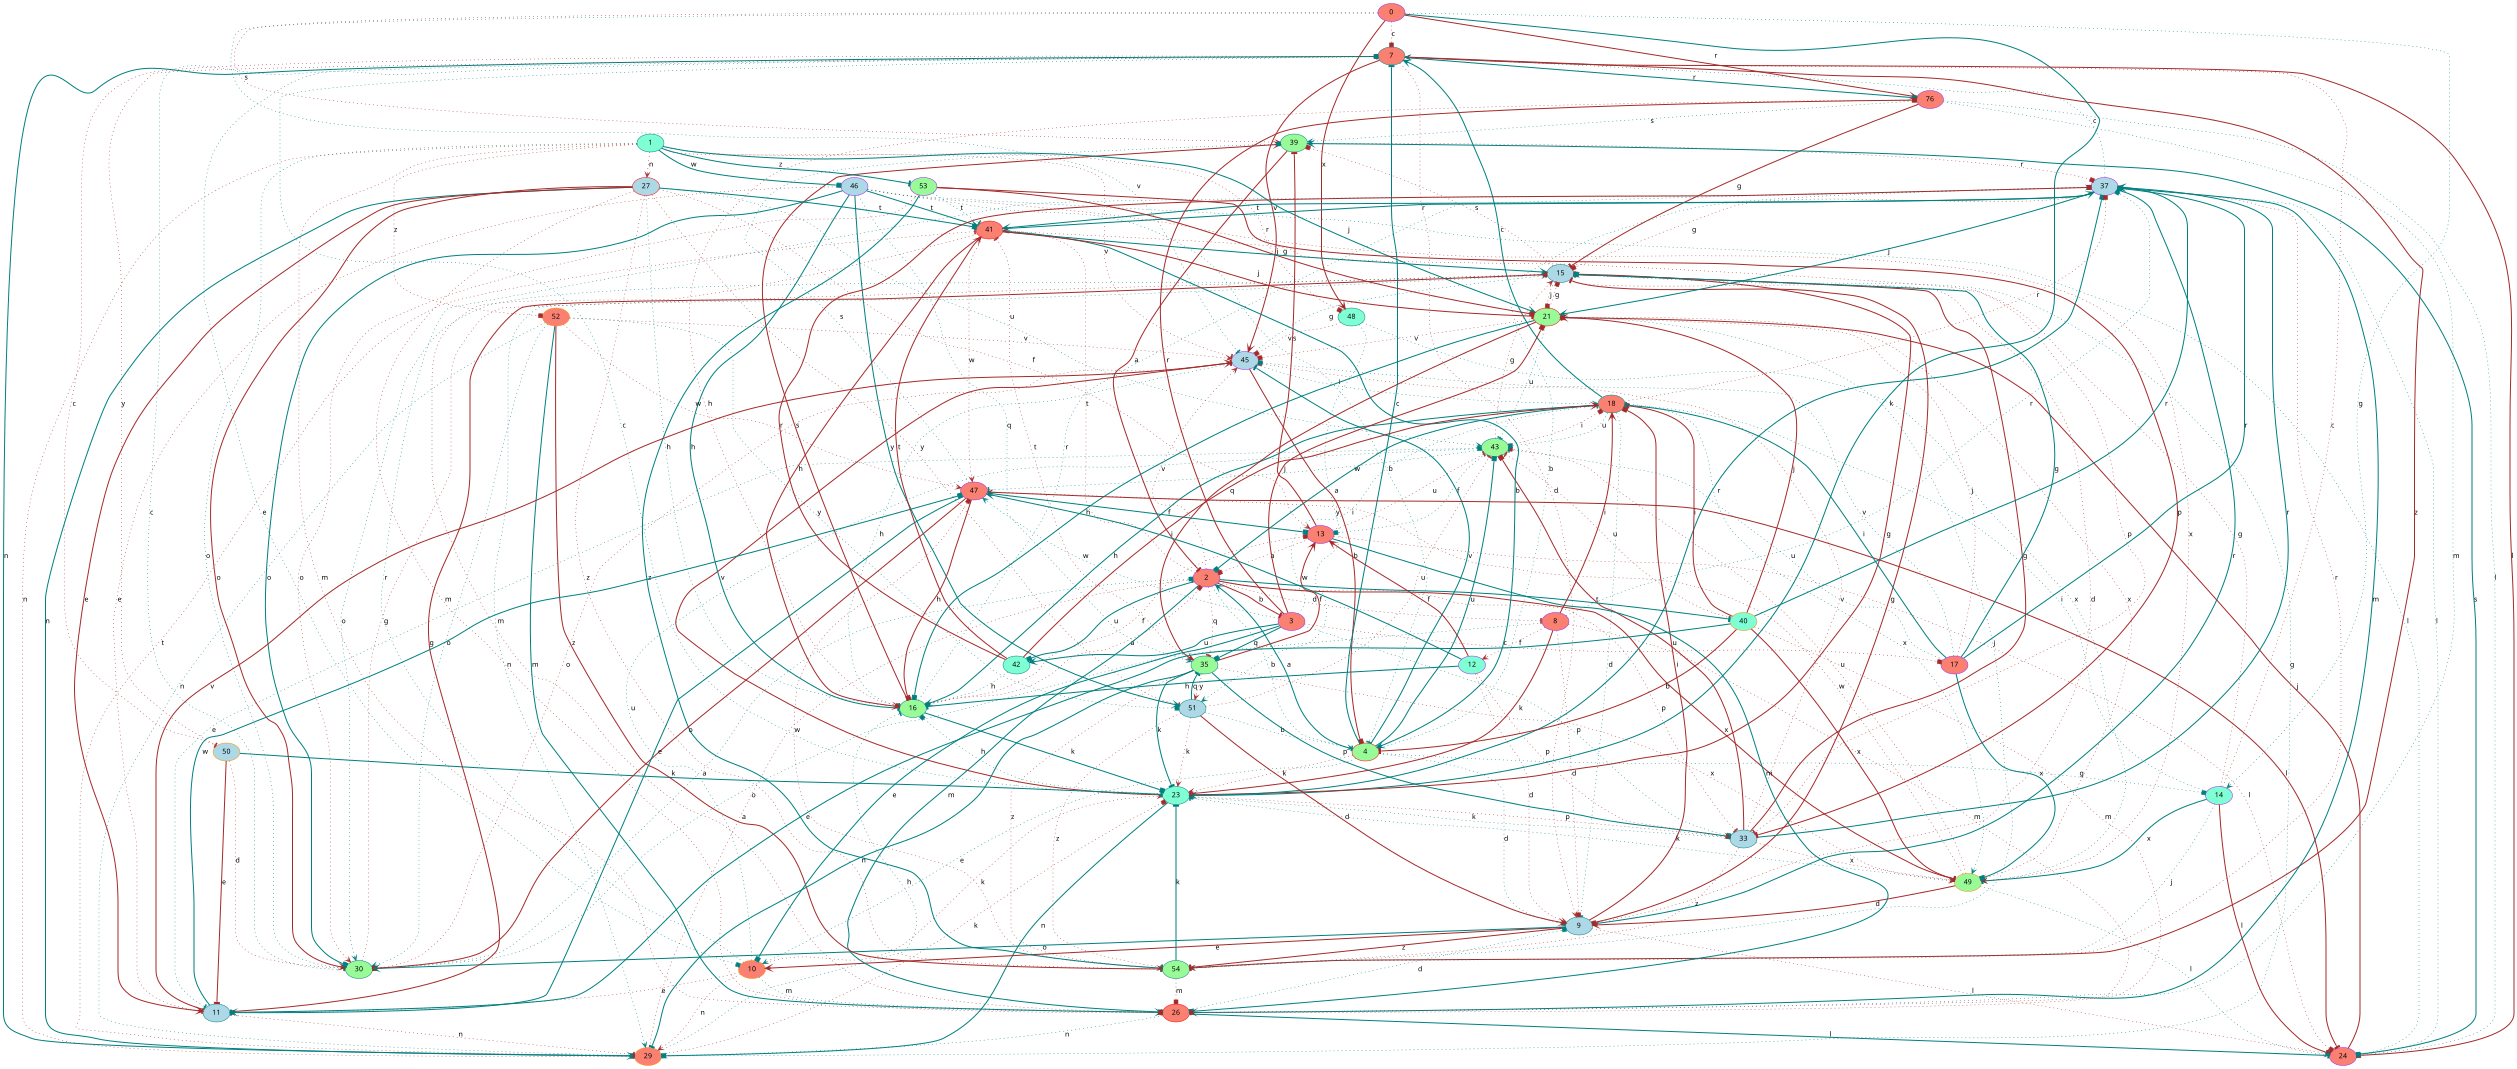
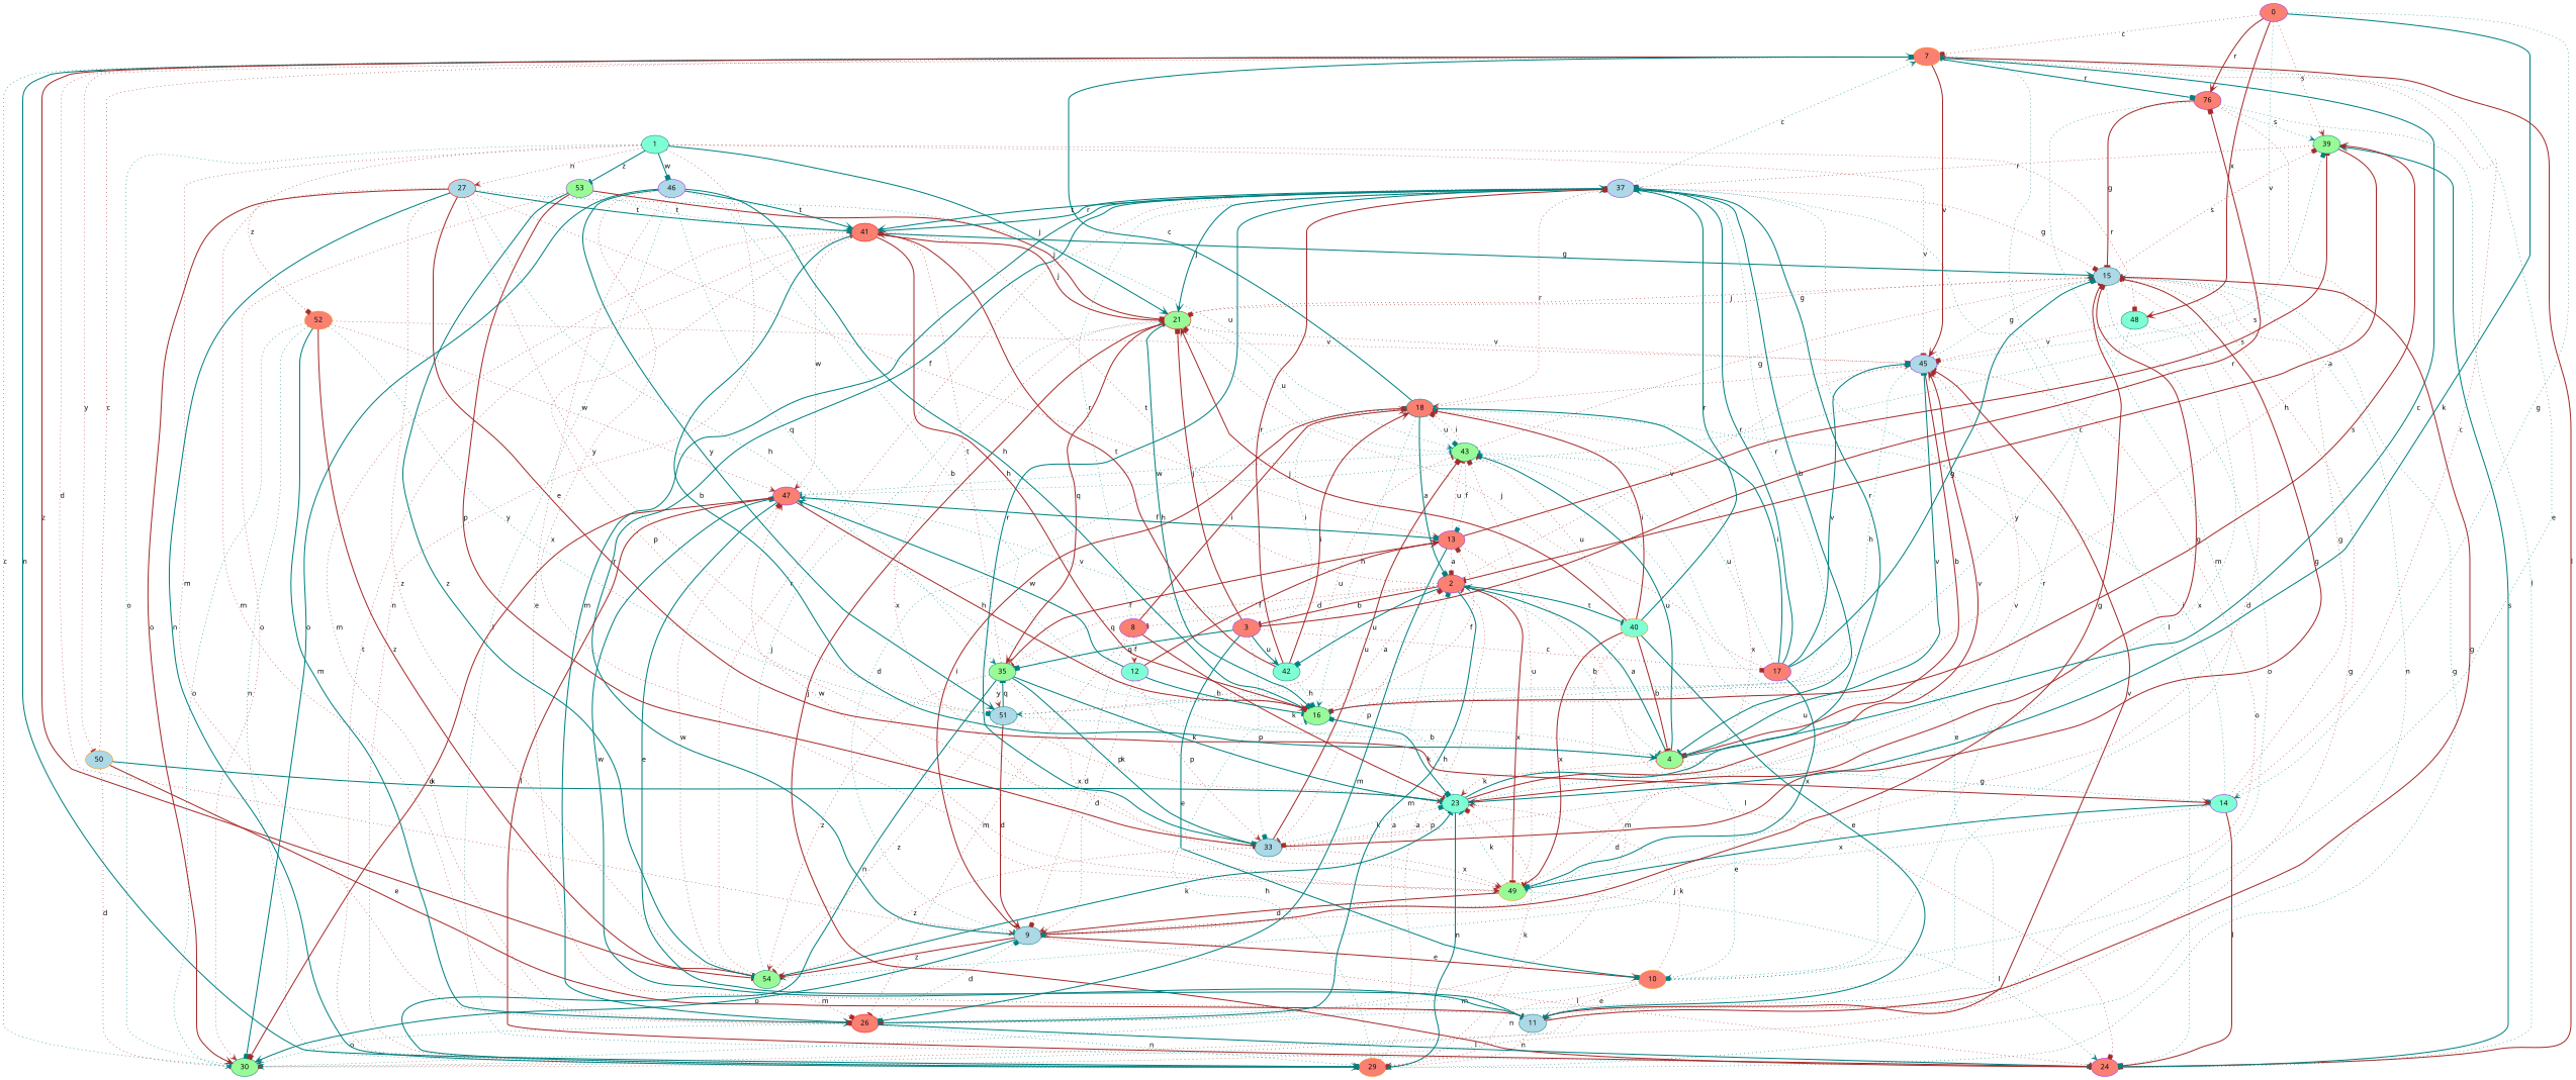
  strict digraph {
    fontname="Noto Sans"
    node [color=teal fillcolor=salmon fontname="Noto Sans" style=filled]
    edge [arrowhead=box color=brown fontname="Noto Sans" style=dotted]
    0 [color=purple]
-   7
+   7 [color=darkorange]
    14 [color=purple fillcolor=aquamarine]
    23 [fillcolor=aquamarine]
    n5 [color=purple label=76]
    39 [fillcolor=palegreen]
    45 [color=purple fillcolor=lightblue]
    48 [fillcolor=aquamarine]
    29 [color=darkorange]
    10 [color=darkorange]
    9 [fillcolor=lightblue]
    24 [color=purple]
    50 [color=darkorange fillcolor=lightblue]
    54 [fillcolor=palegreen]
    49 [color=darkorange fillcolor=palegreen]
    18
    15 [fillcolor=lightblue]
    33 [fillcolor=lightblue]
    37 [color=purple fillcolor=lightblue]
    16 [fillcolor=palegreen]
    26 [color=red]
    2 [color=purple]
    30 [fillcolor=palegreen]
    4 [color=red fillcolor=palegreen]
    51 [fillcolor=lightblue]
    1 [fillcolor=aquamarine]
    21 [color=red fillcolor=palegreen]
    27 [color=red fillcolor=lightblue]
    46 [color=purple fillcolor=lightblue]
    52 [color=darkorange]
    53 [color=purple fillcolor=palegreen]
    35 [fillcolor=palegreen]
    43 [fillcolor=palegreen]
    41 [color=red]
    11 [fillcolor=lightblue]
    13 [color=purple]
    47 [color=purple]
    3 [color=purple]
    8 [color=purple]
    40 [color=darkorange fillcolor=aquamarine]
    42 [fillcolor=aquamarine]
    17 [color=purple]
    12 [color=purple fillcolor=aquamarine]
    0 -> 7 [label=c]
    0 -> 14 [arrowhead=vee color=teal label=g]
    0 -> 23 [arrowhead=vee color=teal label=k style=bold]
    0 -> n5 [arrowhead=vee label=r style=bold]
    0 -> 39 [arrowhead=vee label=s]
    0 -> 45 [arrowhead=tee color=teal label=v]
    0 -> 48 [arrowhead=vee label=x style=bold]
    7 -> n5 [color=teal label=r style=bold]
    7 -> 45 [arrowhead=vee label=v style=bold]
    7 -> 29 [color=teal label=n style=bold]
    7 -> 10 [color=teal label=e]
    7 -> 9 [arrowhead=vee label=d]
    7 -> 24 [label=l style=bold]
    7 -> 50 [arrowhead=tee label=y]
    7 -> 54 [arrowhead=tee label=z style=bold]
    14 -> 7 [arrowhead=vee label=c]
    14 -> 24 [label=l style=bold]
    14 -> 54 [arrowhead=vee color=teal label=j]
    14 -> 49 [arrowhead=tee color=teal label=x style=bold]
    14 -> 18 [arrowhead=tee color=teal label=i]
    14 -> 15 [arrowhead=tee label=g]
    23 -> 7 [arrowhead=tee color=teal label=c]
    23 -> 45 [arrowhead=vee label=v style=bold]
    23 -> 29 [color=teal label=n style=bold]
    23 -> 15 [label=g style=bold]
    23 -> 33 [label=p]
    23 -> 37 [color=teal label=r style=bold]
    23 -> 16 [color=teal label=h]
    n5 -> 39 [arrowhead=vee color=teal label=s]
    n5 -> 24 [arrowhead=tee color=teal label=l]
    n5 -> 15 [arrowhead=tee label=g style=bold]
    n5 -> 16 [label=h]
    n5 -> 26 [color=teal label=m]
    39 -> 37 [label=r]
    39 -> 2 [arrowhead=tee label=a style=bold]
-   45 -> 18 [arrowhead=vee color=teal label=i]
+   45 -> 18 [arrowhead=vee label=i]
    45 -> 15 [arrowhead=vee color=teal label=g]
    45 -> 16 [arrowhead=tee color=teal label=h]
    45 -> 30 [label=o]
    45 -> 4 [label=b style=bold]
    48 -> 45 [label=v]
    48 -> 49 [arrowhead=vee color=teal label=x]
    48 -> 51 [arrowhead=vee color=teal label=y]
    29 -> 23 [label=k]
    29 -> 15 [arrowhead=vee color=teal label=g]
    29 -> 16 [arrowhead=tee color=teal label=h]
    29 -> 2 [arrowhead=tee label=a]
    29 -> 41 [arrowhead=tee label=t]
    10 -> 23 [arrowhead=vee label=k]
    10 -> 29 [arrowhead=vee label=n]
    10 -> 37 [color=teal label=r]
    10 -> 26 [arrowhead=tee color=teal label=m]
    10 -> 43 [color=teal label=u]
    10 -> 11 [label=e]
    9 -> 10 [arrowhead=vee label=e style=bold]
    9 -> 24 [arrowhead=tee label=l]
    9 -> 54 [arrowhead=tee label=z style=bold]
    9 -> 18 [label=i style=bold]
    9 -> 15 [arrowhead=tee label=g style=bold]
    9 -> 37 [arrowhead=tee color=teal label=r style=bold]
    9 -> 30 [arrowhead=vee color=teal label=o style=bold]
    24 -> 39 [arrowhead=vee color=teal label=s style=bold]
    24 -> 21 [arrowhead=tee label=j style=bold]
    50 -> 7 [label=c]
    50 -> 23 [arrowhead=tee color=teal label=k style=bold]
    50 -> 30 [arrowhead=tee label=d]
    50 -> 11 [arrowhead=tee label=e style=bold]
    54 -> 23 [arrowhead=tee color=teal label=k style=bold]
    54 -> 37 [label=r]
    54 -> 26 [label=m]
    54 -> 21 [arrowhead=vee color=teal label=j]
    54 -> 47 [label=w]
    49 -> 23 [arrowhead=tee color=teal label=k]
    49 -> 9 [arrowhead=vee label=d style=bold]
    49 -> 24 [arrowhead=vee color=teal label=l]
    49 -> 43 [label=u]
    49 -> 47 [arrowhead=vee label=w]
    18 -> 7 [arrowhead=vee color=teal label=c style=bold]
    18 -> 9 [arrowhead=tee color=teal label=d]
-   18 -> 49 [arrowhead=vee color=teal label=x]
+   18 -> 49 [arrowhead=vee label=x]
    18 -> 37 [label=r]
-   18 -> 16 [arrowhead=vee color=teal label=h style=bold]
+   18 -> 16 [arrowhead=vee color=teal label=h]
    18 -> 2 [color=teal label=a style=bold]
    18 -> 43 [color=teal label=u]
    15 -> 39 [label=s]
    15 -> 29 [arrowhead=vee color=teal label=n]
    15 -> 9 [label=d]
    15 -> 30 [arrowhead=vee color=teal label=o]
    15 -> 21 [label=j]
    33 -> 23 [color=teal label=k]
    33 -> 45 [label=v]
    33 -> 54 [arrowhead=vee label=z]
    33 -> 49 [arrowhead=vee label=x]
    33 -> 15 [arrowhead=tee label=g style=bold]
    33 -> 37 [arrowhead=vee color=teal label=r style=bold]
    33 -> 43 [label=u style=bold]
    37 -> 7 [arrowhead=vee color=teal label=c]
    37 -> 24 [color=teal label=l]
    37 -> 15 [label=g]
    37 -> 26 [arrowhead=vee color=teal label=m style=bold]
-   37 -> 4 [arrowhead=tee color=teal label=b]
+   37 -> 4 [arrowhead=tee color=teal label=b style=bold]
    37 -> 21 [arrowhead=vee color=teal label=j style=bold]
    37 -> 41 [arrowhead=vee color=teal label=t style=bold]
    16 -> 23 [color=teal label=k style=bold]
    16 -> 39 [arrowhead=vee label=s style=bold]
    16 -> 37 [arrowhead=vee color=teal label=r]
    16 -> 2 [label=a]
    16 -> 13 [label=f]
    26 -> 29 [arrowhead=vee color=teal label=n]
    26 -> 9 [color=teal label=d]
    26 -> 24 [arrowhead=tee color=teal label=l style=bold]
-   8 -> 30 [arrowhead=vee color=teal label=o]
+   26 -> 30 [arrowhead=vee color=teal label=o]
    2 -> 45 [arrowhead=vee label=v]
    2 -> 49 [arrowhead=tee label=x style=bold]
    2 -> 33 [arrowhead=tee label=p]
    2 -> 26 [color=teal label=m style=bold]
    2 -> 4 [arrowhead=tee color=teal label=b]
    2 -> 35 [arrowhead=tee label=q]
    2 -> 41 [arrowhead=vee label=t]
    2 -> 3 [arrowhead=tee label=b style=bold]
    2 -> 8 [arrowhead=tee label=d]
    2 -> 40 [arrowhead=tee color=teal label=t style=bold]
    2 -> 42 [color=teal label=u style=bold]
    30 -> 7 [color=teal label=c]
    30 -> 15 [label=g]
    30 -> 2 [color=teal label=a]
    4 -> 7 [arrowhead=tee color=teal label=c style=bold]
    4 -> 14 [color=teal label=g]
    4 -> 23 [arrowhead=vee label=k]
    4 -> 45 [arrowhead=tee color=teal label=v style=bold]
    4 -> 10 [arrowhead=vee color=teal label=e]
    4 -> 9 [color=teal label=d]
    4 -> 2 [arrowhead=vee color=teal label=a style=bold]
    4 -> 43 [color=teal label=u style=bold]
    51 -> 23 [arrowhead=vee label=k]
    51 -> 9 [arrowhead=vee label=d style=bold]
    51 -> 54 [arrowhead=tee label=z]
    51 -> 4 [arrowhead=vee color=teal label=b]
    51 -> 35 [arrowhead=tee color=teal label=q style=bold]
    51 -> 43 [arrowhead=tee label=u]
    1 -> 45 [arrowhead=tee label=v]
    1 -> 48 [label=r]
    1 -> 29 [label=n]
    1 -> 26 [label=m]
    1 -> 30 [arrowhead=tee color=teal label=o]
    1 -> 21 [arrowhead=vee color=teal label=j style=bold]
    1 -> 27 [arrowhead=vee label=n]
    1 -> 46 [color=teal label=w style=bold]
    1 -> 52 [label=z]
    1 -> 53 [arrowhead=tee color=teal label=z style=bold]
    21 -> 45 [label=v]
    21 -> 49 [arrowhead=vee label=x]
    21 -> 15 [label=g]
    21 -> 16 [color=teal label=h style=bold]
    21 -> 35 [arrowhead=vee label=q style=bold]
    21 -> 43 [arrowhead=tee color=teal label=u]
    27 -> 29 [arrowhead=vee color=teal label=n style=bold]
    27 -> 54 [arrowhead=tee label=z]
    27 -> 16 [arrowhead=tee color=teal label=h]
    27 -> 26 [arrowhead=tee label=m]
    27 -> 30 [arrowhead=vee label=o style=bold]
    27 -> 51 [arrowhead=tee label=y]
    27 -> 43 [arrowhead=vee color=teal label=u]
    27 -> 41 [color=teal label=t style=bold]
-   27 -> 11 [arrowhead=vee label=e style=bold]
+   27 -> 14 [arrowhead=vee label=e style=bold]
    27 -> 13 [arrowhead=vee label=f]
    46 -> 24 [color=teal label=l]
    46 -> 49 [arrowhead=vee label=x]
    46 -> 16 [arrowhead=tee color=teal label=h style=bold]
    46 -> 30 [color=teal label=o style=bold]
    46 -> 4 [arrowhead=tee color=teal label=b]
    46 -> 51 [arrowhead=vee color=teal label=y style=bold]
    46 -> 35 [arrowhead=vee color=teal label=q]
    46 -> 41 [arrowhead=vee color=teal label=t style=bold]
    46 -> 11 [arrowhead=tee label=e]
    52 -> 45 [arrowhead=vee label=v]
    52 -> 29 [arrowhead=tee color=teal label=n]
    52 -> 54 [arrowhead=tee label=z style=bold]
    52 -> 26 [arrowhead=vee color=teal label=m style=bold]
    52 -> 30 [arrowhead=vee color=teal label=o]
    52 -> 51 [color=teal label=y]
    52 -> 47 [arrowhead=vee label=w]
    53 -> 54 [arrowhead=tee color=teal label=z style=bold]
    53 -> 33 [arrowhead=tee label=p style=bold]
    53 -> 30 [arrowhead=vee label=o]
    53 -> 21 [label=j style=bold]
    53 -> 41 [arrowhead=tee color=teal label=t]
    35 -> 23 [arrowhead=tee color=teal label=k style=bold]
    35 -> 29 [arrowhead=tee color=teal label=n style=bold]
    35 -> 54 [arrowhead=vee label=z]
    35 -> 49 [arrowhead=vee label=x]
    35 -> 33 [color=teal label=p style=bold]
    35 -> 51 [arrowhead=vee label=y]
    35 -> 41 [arrowhead=tee label=t]
    35 -> 13 [arrowhead=vee label=f style=bold]
    43 -> 18 [label=i]
    43 -> 15 [arrowhead=vee label=g]
    43 -> 11 [arrowhead=tee color=teal label=e]
    43 -> 13 [color=teal label=f]
    43 -> 47 [arrowhead=tee color=teal label=w]
    41 -> 15 [arrowhead=vee color=teal label=g style=bold]
    41 -> 33 [arrowhead=tee label=p]
    41 -> 37 [arrowhead=vee color=teal label=r style=bold]
    41 -> 16 [arrowhead=vee label=h style=bold]
    41 -> 26 [label=m]
    41 -> 4 [arrowhead=vee color=teal label=b style=bold]
    41 -> 21 [arrowhead=tee label=j style=bold]
    41 -> 47 [arrowhead=vee label=w]
    11 -> 45 [arrowhead=tee label=v style=bold]
    11 -> 29 [arrowhead=tee label=n]
    11 -> 15 [arrowhead=tee label=g style=bold]
    11 -> 47 [color=teal label=w style=bold]
    13 -> 39 [arrowhead=tee label=s style=bold]
    13 -> 24 [label=l]
    13 -> 26 [color=teal label=m style=bold]
    13 -> 2 [label=a]
    13 -> 43 [arrowhead=tee label=u]
    47 -> 39 [color=teal label=s]
    47 -> 24 [arrowhead=tee label=l style=bold]
    47 -> 16 [label=h style=bold]
    47 -> 30 [label=o style=bold]
    47 -> 11 [arrowhead=tee color=teal label=e style=bold]
    47 -> 13 [color=teal label=f style=bold]
    3 -> n5 [label=r style=bold]
    3 -> 10 [color=teal label=e style=bold]
    3 -> 18 [arrowhead=tee color=teal label=i]
    3 -> 33 [color=teal label=p]
    3 -> 21 [label=j style=bold]
    3 -> 35 [color=teal label=q style=bold]
-   3 -> 47 [arrowhead=vee color=teal label=w]
+   3 -> 47 [arrowhead=vee color=teal label=v]
    3 -> 42 [arrowhead=vee color=teal label=u style=bold]
    3 -> 17 [label=c]
    8 -> 23 [arrowhead=tee label=k style=bold]
    8 -> 9 [label=d]
    8 -> 18 [arrowhead=vee label=i style=bold]
    8 -> 37 [color=teal label=r]
    8 -> 26 [arrowhead=tee label=m]
    8 -> 12 [arrowhead=vee label=f]
    40 -> 49 [arrowhead=tee label=x style=bold]
    40 -> 18 [label=i style=bold]
    40 -> 37 [arrowhead=vee color=teal label=r style=bold]
    40 -> 26 [arrowhead=vee label=m]
    40 -> 4 [arrowhead=tee label=b style=bold]
    40 -> 21 [arrowhead=vee label=j style=bold]
    40 -> 43 [arrowhead=tee label=u]
    40 -> 11 [arrowhead=vee color=teal label=e style=bold]
    42 -> 18 [arrowhead=vee label=i style=bold]
    42 -> 37 [label=r style=bold]
    42 -> 16 [color=teal label=h]
    42 -> 41 [arrowhead=vee label=t style=bold]
-   17 -> 45 [color=teal label=v]
+   17 -> 45 [color=teal label=v style=bold]
    17 -> 49 [color=teal label=x style=bold]
    17 -> 18 [arrowhead=tee color=teal label=i style=bold]
    17 -> 15 [color=teal label=g style=bold]
    17 -> 37 [color=teal label=r style=bold]
    17 -> 21 [label=j]
    17 -> 43 [arrowhead=tee color=teal label=u]
    12 -> 9 [arrowhead=vee label=d]
    12 -> 33 [arrowhead=vee label=p]
    12 -> 16 [arrowhead=tee color=teal label=h style=bold]
    12 -> 13 [arrowhead=vee label=f style=bold]
    12 -> 47 [arrowhead=vee color=teal label=w style=bold]
  }
